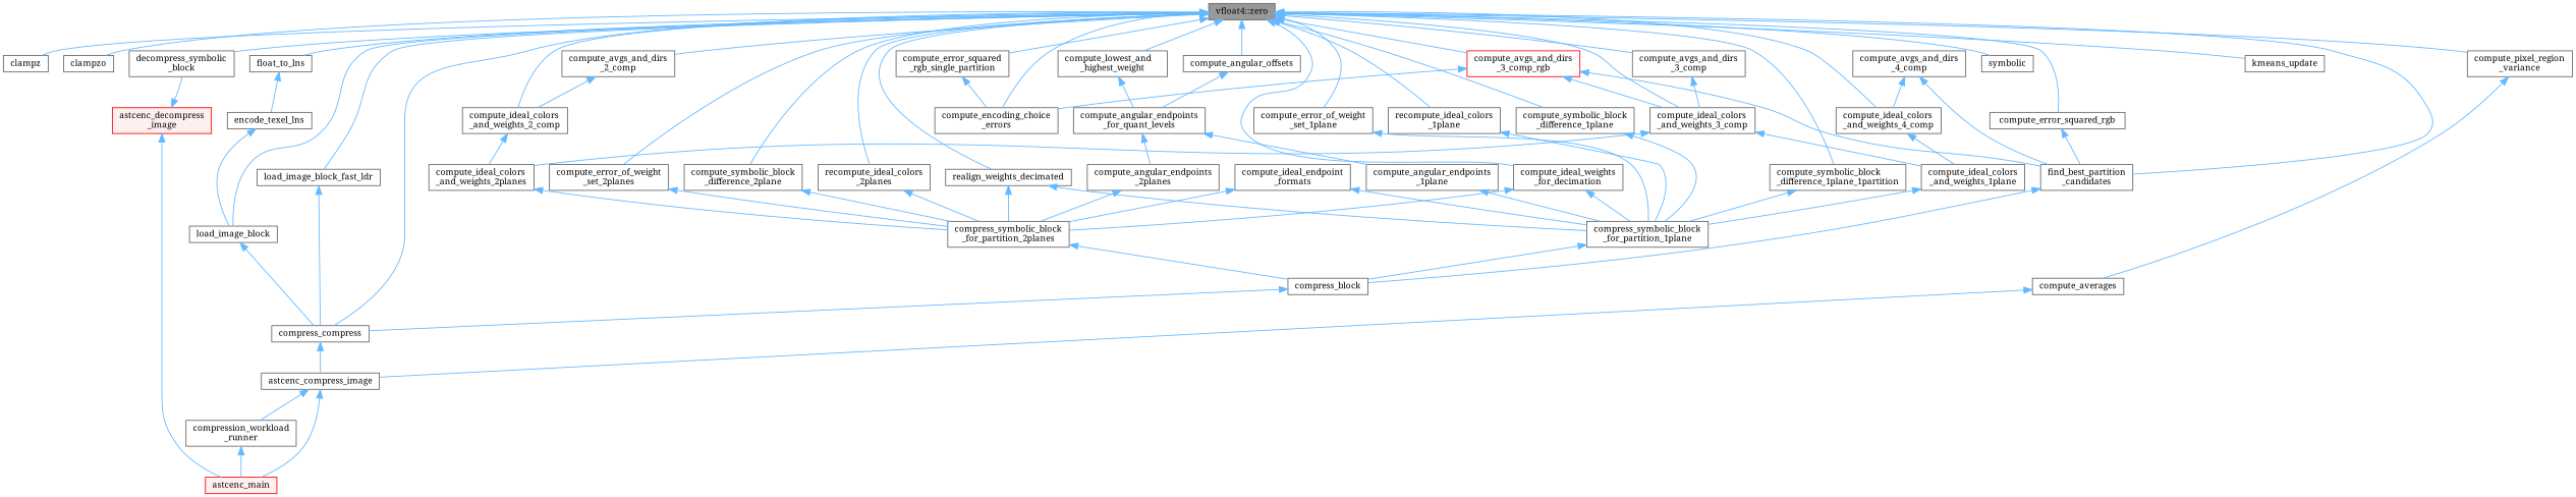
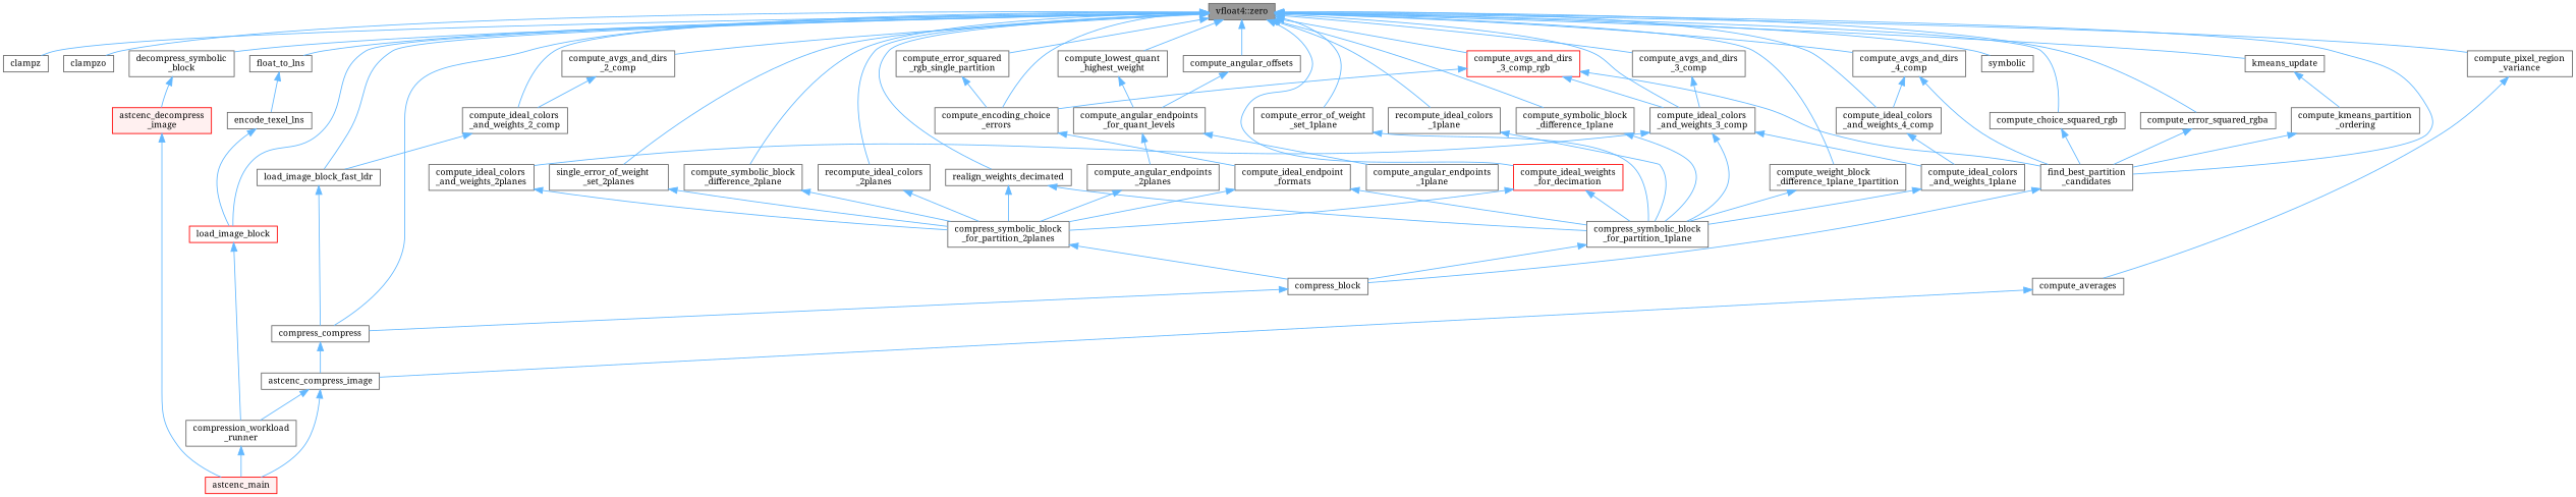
  digraph {
    fontname="Noto Serif"
    rankdir=TB
    node [color=grey40 fillcolor=white fontname="Noto Serif" fontsize=10 shape=box style=filled]
    edge [color=steelblue1 dir=back fontname="Noto Serif" fontsize=10 labelfontname=Helvetica labelfontsize=10 style=solid]
    n1 [color=gray40 fillcolor=grey60 fontcolor=black height=0.2 label="vfloat4::zero" width=0.4]
    n2 [height=0.2 label=clampz width=0.4]
    n3 [height=0.2 label=clampzo width=0.4]
    n4 [height=0.2 label=compress_compress width=0.4]
    n5 [height=0.2 label=compute_angular_offsets width=0.4]
    n6 [height=0.2 label="compute_avgs_and_dirs\l_2_comp" width=0.4]
    n7 [height=0.2 label="compute_ideal_colors\l_and_weights_2_comp" width=0.4]
    n8 [height=0.2 label="compute_avgs_and_dirs\l_3_comp" width=0.4]
    n9 [height=0.2 label="compute_ideal_colors\l_and_weights_3_comp" width=0.4]
    n10 [color=red height=0.2 label="compute_avgs_and_dirs\l_3_comp_rgb" width=0.4]
    n11 [height=0.2 label="compute_encoding_choice\l_errors" width=0.4]
    n12 [height=0.2 label="find_best_partition\l_candidates" width=0.4]
    n13 [height=0.2 label="compute_avgs_and_dirs\l_4_comp" width=0.4]
    n14 [height=0.2 label="compute_ideal_colors\l_and_weights_4_comp" width=0.4]
    n15 [height=0.2 label="compute_error_of_weight\l_set_1plane" width=0.4]
-   n16 [height=0.2 label="compute_error_of_weight\l_set_2planes" width=0.4]
-   n17 [height=0.2 label=compute_error_squared_rgb width=0.4]
+   n16 [height=0.2 label="single_error_of_weight\l_set_2planes" width=0.4]
+   n17 [height=0.2 label=compute_choice_squared_rgb width=0.4]
    n18 [height=0.2 label="compute_error_squared\l_rgb_single_partition" width=0.4]
-   n20 [height=0.2 label="compute_ideal_weights\l_for_decimation" width=0.4]
-   n21 [height=0.2 label="compute_lowest_and\l_highest_weight" width=0.4]
+   n19 [height=0.2 label=compute_error_squared_rgba width=0.4]
+   n20 [color=red height=0.2 label="compute_ideal_weights\l_for_decimation" width=0.4]
+   n21 [height=0.2 label="compute_lowest_quant\l_highest_weight" width=0.4]
    n22 [height=0.2 label="compute_pixel_region\l_variance" width=0.4]
    n23 [height=0.2 label="compute_symbolic_block\l_difference_1plane" width=0.4]
-   n24 [height=0.2 label="compute_symbolic_block\l_difference_1plane_1partition" width=0.4]
+   n24 [height=0.2 label="compute_weight_block\l_difference_1plane_1partition" width=0.4]
    n25 [height=0.2 label="compute_symbolic_block\l_difference_2plane" width=0.4]
    n26 [height=0.2 label="decompress_symbolic\l_block" width=0.4]
    n27 [height=0.2 label=float_to_lns width=0.4]
-   n28 [height=0.2 label=load_image_block width=0.4]
+   n28 [color=red height=0.2 label=load_image_block width=0.4]
    n29 [height=0.2 label=symbolic width=0.4]
    n30 [height=0.2 label=kmeans_update width=0.4]
    n31 [height=0.2 label=load_image_block_fast_ldr width=0.4]
    n32 [height=0.2 label=realign_weights_decimated width=0.4]
    n33 [height=0.2 label="recompute_ideal_colors\l_1plane" width=0.4]
    n34 [height=0.2 label="recompute_ideal_colors\l_2planes" width=0.4]
    n35 [height=0.2 label=astcenc_compress_image width=0.4]
    n36 [height=0.2 label="compute_angular_endpoints\l_for_quant_levels" width=0.4]
    n37 [height=0.2 label="compute_ideal_colors\l_and_weights_2planes" width=0.4]
    n38 [height=0.2 label="compute_ideal_colors\l_and_weights_1plane" width=0.4]
    n39 [height=0.2 label="compute_ideal_endpoint\l_formats" width=0.4]
    n40 [height=0.2 label=compress_block width=0.4]
    n41 [height=0.2 label="compress_symbolic_block\l_for_partition_1plane" width=0.4]
    n42 [height=0.2 label="compress_symbolic_block\l_for_partition_2planes" width=0.4]
    n43 [height=0.2 label=compute_averages width=0.4]
    n44 [color=red fillcolor="#FFF0F0" height=0.2 label="astcenc_decompress\l_image" width=0.4]
    n45 [height=0.2 label=encode_texel_lns width=0.4]
+   n46 [height=0.2 label="compute_kmeans_partition\l_ordering" width=0.4]
    n47 [color=red fillcolor="#FFF0F0" height=0.2 label=astcenc_main width=0.4]
    n48 [height=0.2 label="compression_workload\l_runner" width=0.4]
    n49 [height=0.2 label="compute_angular_endpoints\l_1plane" width=0.4]
    n50 [height=0.2 label="compute_angular_endpoints\l_2planes" width=0.4]
    n1 -> n2
    n1 -> n3
    n1 -> n4
    n1 -> n5
    n1 -> n6
    n1 -> n7
    n1 -> n8
    n1 -> n9
    n1 -> n10
    n1 -> n11
    n1 -> n12
+   n1 -> n13
    n1 -> n14
    n1 -> n15
    n1 -> n16
    n1 -> n17
    n1 -> n18
+   n1 -> n19
    n1 -> n20
    n1 -> n21
    n1 -> n22
    n1 -> n23
    n1 -> n24
    n1 -> n25
    n1 -> n26
    n1 -> n27
    n1 -> n28
    n1 -> n29
    n1 -> n30
    n1 -> n31
    n1 -> n32
    n1 -> n33
    n1 -> n34
    n4 -> n35
    n5 -> n36
    n6 -> n7
-   n7 -> n37
+   n7 -> n31
    n8 -> n9
    n9 -> n37
    n9 -> n38
    n10 -> n9
    n10 -> n11
    n10 -> n12
+   n11 -> n39
    n12 -> n40
    n13 -> n12
    n13 -> n14
    n14 -> n38
    n15 -> n41
    n16 -> n42
    n17 -> n12
    n18 -> n11
+   n19 -> n12
    n20 -> n41
    n20 -> n42
    n21 -> n36
    n22 -> n43
    n23 -> n41
    n24 -> n41
    n25 -> n42
-   n44 -> n26
+   n26 -> n44
    n27 -> n45
-   n28 -> n4
+   n28 -> n48
+   n30 -> n46
    n31 -> n4
    n32 -> n41
    n32 -> n42
    n33 -> n41
    n34 -> n42
    n35 -> n47
    n35 -> n48
    n36 -> n49
    n36 -> n50
    n37 -> n42
    n38 -> n41
    n39 -> n41
    n39 -> n42
    n40 -> n4
    n41 -> n40
    n42 -> n40
    n43 -> n35
    n44 -> n47
    n45 -> n28
+   n46 -> n12
    n48 -> n47
-   n49 -> n41
+   n9 -> n41
    n50 -> n42
  }
